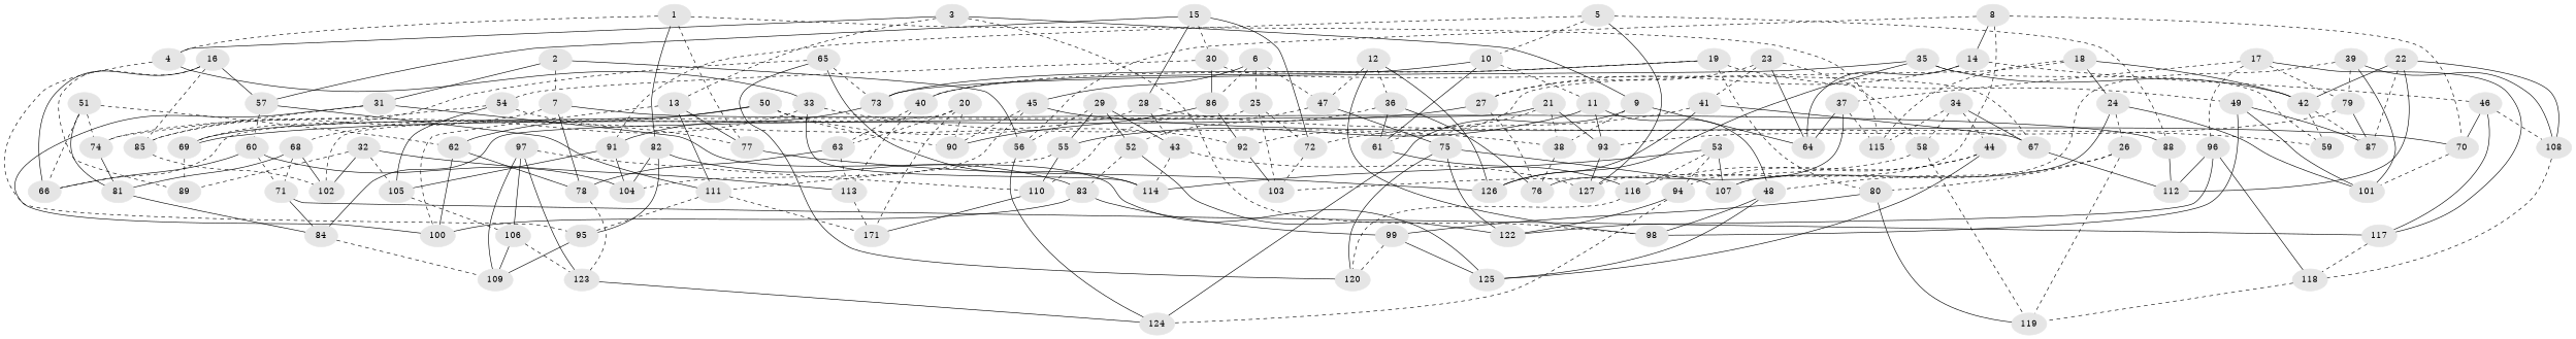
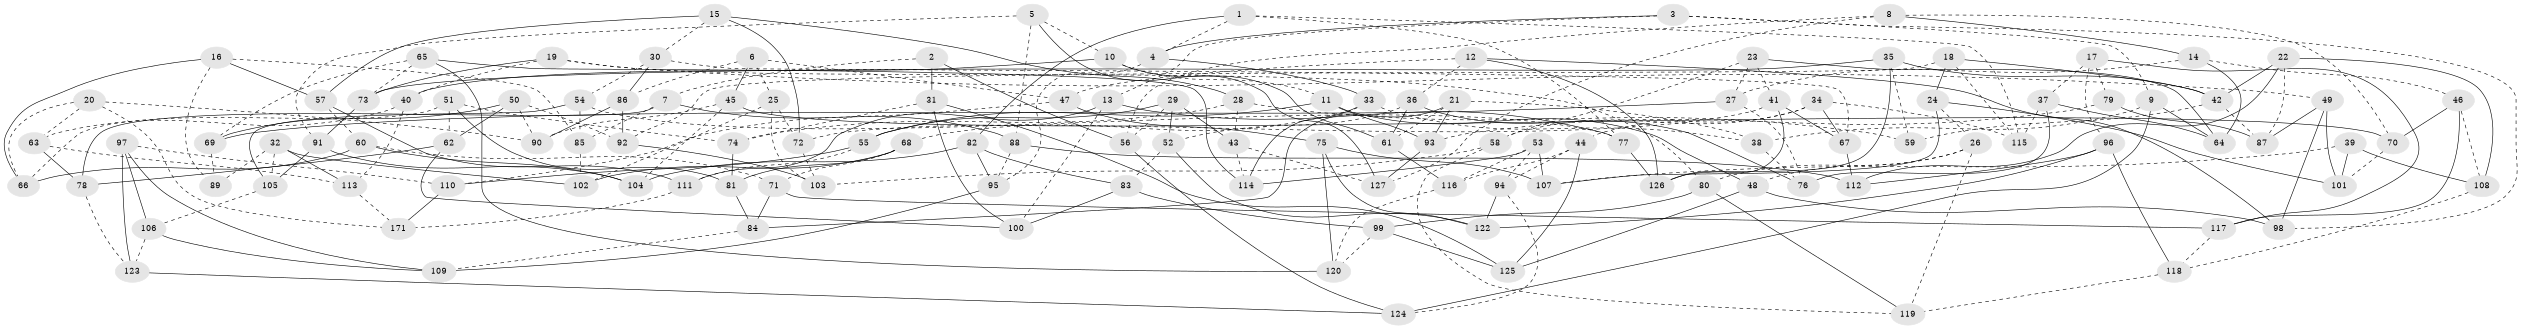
  graph {
    node [color=gray90 style=filled]
    edge [style=solid]
    1
    4
    77
    82
    115
    33
    95
    126
    104
    83
    2
    7
    31
    56
    88
    78
    85
    100
    74
    125
    124
    3
    9
    13
    98
    38
    64
    111
    68
    114
    109
    5
    10
    91
    127
    11
    40
    61
    112
    105
    6
    25
    45
    47
    86
    72
    102
    103
    70
    90
    75
    110
    92
    123
    8
    14
    27
    46
    101
    76
    48
    55
    93
    63
    113
    116
    12
    36
    52
    n70 [label=171]
    69
    117
    108
    15
    28
    30
    57
    59
    43
    54
    67
    60
    16
    89
    66
    17
    37
    79
    96
    87
    122
    118
    18
    24
    42
    26
    107
    19
    49
    73
    80
    119
    99
    20
    21
    84
    22
    23
    41
    58
    81
    29
    32
    106
    71
    34
    44
    94
    35
    39
    120
    50
    62
    51
    53
    65
    97
    1 -- 4 [style=dashed]
    1 -- 77 [style=dashed]
    1 -- 82
    1 -- 115 [style=dashed]
    4 -- 33
    4 -- 95 [style=dashed]
    77 -- 126
    82 -- 95
    82 -- 104
    82 -- 83
    33 -- 38 [style=dashed]
    33 -- 68 [style=dashed]
    33 -- 114
    95 -- 109
    83 -- 100
    83 -- 99
    2 -- 7 [style=dashed]
    2 -- 31
    2 -- 56
    7 -- 88
    7 -- 78
    7 -- 85 [style=dashed]
    31 -- 100
    31 -- 74 [style=dashed]
    31 -- 125
    56 -- 124
-   111 -- 95 [style=dashed]
+   88 -- 95 [style=dashed]
    88 -- 112
    78 -- 123 [style=dashed]
    85 -- 102 [style=dashed]
    74 -- 81
    3 -- 4
-   3 -- 9
+   3 -- 9 [style=dashed]
    3 -- 13 [style=dashed]
    3 -- 98 [style=dashed]
    9 -- 124
    9 -- 38 [style=dashed]
    9 -- 64
    13 -- 77
    13 -- 100 [style=dashed]
    13 -- 111
    38 -- 76 [style=dashed]
    111 -- n70 [style=dashed]
    68 -- 102
    68 -- 81
    68 -- 71 [style=dashed]
    5 -- 88 [style=dashed]
    5 -- 10 [style=dashed]
    5 -- 91 [style=dashed]
    5 -- 127
    10 -- 11 [style=dashed]
    10 -- 40
    10 -- 61
    91 -- 104
    91 -- 105
    11 -- 48
    11 -- 55
    11 -- 93
    40 -- 63 [style=dashed]
    40 -- 113 [style=dashed]
    61 -- 116
    105 -- 106 [style=dashed]
    6 -- 25 [style=dashed]
    6 -- 45
    6 -- 47 [style=dashed]
    6 -- 86 [style=dashed]
    25 -- 72 [style=dashed]
    25 -- 102 [style=dashed]
    25 -- 103 [style=dashed]
    45 -- 104 [style=dashed]
    45 -- 70
    45 -- 90 [style=dashed]
    47 -- 75
    47 -- 110 [style=dashed]
    86 -- 90
    86 -- 92
    72 -- 103 [style=dashed]
    70 -- 101 [style=dashed]
    75 -- 122
    75 -- 107
    75 -- 120
    110 -- n70
    92 -- 103
    123 -- 124
    8 -- 56 [style=dashed]
    8 -- 127 [style=dashed]
    8 -- 70 [style=dashed]
    8 -- 14
    14 -- 64
    14 -- 27 [style=dashed]
    14 -- 46 [style=dashed]
    27 -- 76 [style=dashed]
    27 -- 69
    46 -- 70
    46 -- 117
    46 -- 108 [style=dashed]
    48 -- 125
    48 -- 98
    55 -- 111 [style=dashed]
    55 -- 110
    93 -- 127
    63 -- 78
    63 -- 113 [style=dashed]
    113 -- n70 [style=dashed]
    116 -- 120 [style=dashed]
    12 -- 126
    12 -- 98
    12 -- 47 [style=dashed]
    12 -- 36 [style=dashed]
    36 -- 61
    36 -- 76
    36 -- 52 [style=dashed]
    52 -- 83 [style=dashed]
    52 -- 122
    69 -- 89 [style=dashed]
    117 -- 118 [style=dashed]
    108 -- 118 [style=dashed]
    15 -- 72
    15 -- 28
    15 -- 30 [style=dashed]
    15 -- 57
    28 -- 74 [style=dashed]
    28 -- 59 [style=dashed]
    28 -- 43 [style=dashed]
    30 -- 86
    30 -- 54 [style=dashed]
    30 -- 67 [style=dashed]
    57 -- 111
    57 -- 60 [style=dashed]
    43 -- 114 [style=dashed]
    43 -- 127 [style=dashed]
    54 -- 77 [style=dashed]
    54 -- 85 [style=dashed]
    54 -- 105
    67 -- 112
    60 -- 104
    60 -- 66
    60 -- 71 [style=dashed]
    16 -- 85 [style=dashed]
    16 -- 57
    16 -- 89 [style=dashed]
    16 -- 66
    17 -- 117
    17 -- 37 [style=dashed]
    17 -- 79 [style=dashed]
    17 -- 96 [style=dashed]
    37 -- 115 [style=dashed]
    37 -- 64
    37 -- 76
    79 -- 93 [style=dashed]
    79 -- 87
    96 -- 112
    96 -- 122
    96 -- 118
    118 -- 119 [style=dashed]
    18 -- 115 [style=dashed]
    18 -- 92 [style=dashed]
    18 -- 24
    18 -- 42
    24 -- 101
    24 -- 26 [style=dashed]
    24 -- 107
    42 -- 59 [style=dashed]
    42 -- 87 [style=dashed]
    26 -- 48 [style=dashed]
    26 -- 80 [style=dashed]
    26 -- 119 [style=dashed]
    19 -- 40 [style=dashed]
    19 -- 49 [style=dashed]
    19 -- 73
    19 -- 80 [style=dashed]
    49 -- 98
    49 -- 101
    49 -- 87
    73 -- 91
    80 -- 119
    80 -- 99
    99 -- 125
    99 -- 120 [style=dashed]
    20 -- 90 [style=dashed]
    20 -- 63 [style=dashed]
    20 -- n70 [style=dashed]
    20 -- 66 [style=dashed]
    21 -- 38 [style=dashed]
    21 -- 61 [style=dashed]
    21 -- 93
    21 -- 84
    84 -- 109 [style=dashed]
    22 -- 112
    22 -- 108
    22 -- 87 [style=dashed]
    22 -- 42
    23 -- 64
    23 -- 27 [style=dashed]
    23 -- 41 [style=dashed]
    23 -- 58 [style=dashed]
    41 -- 126
    41 -- 72 [style=dashed]
    41 -- 67
    58 -- 103 [style=dashed]
    58 -- 119 [style=dashed]
    81 -- 84
    29 -- 56 [style=dashed]
    29 -- 55
    29 -- 52
    29 -- 43
    32 -- 105 [style=dashed]
    32 -- 102
    32 -- 113
    32 -- 89 [style=dashed]
    106 -- 109
    106 -- 123 [style=dashed]
    71 -- 117
    71 -- 84
    34 -- 115 [style=dashed]
    34 -- 67
    34 -- 58 [style=dashed]
    34 -- 44 [style=dashed]
    44 -- 125
    44 -- 116 [style=dashed]
    44 -- 94 [style=dashed]
    94 -- 124 [style=dashed]
    94 -- 122
    35 -- 126
    35 -- 59 [style=dashed]
    35 -- 42
    35 -- 73
    39 -- 101
    39 -- 108
-   39 -- 79 [style=dashed]
    39 -- 107 [style=dashed]
    50 -- 90 [style=dashed]
    50 -- 92 [style=dashed]
    50 -- 69
    50 -- 62
    62 -- 78
    62 -- 100
    51 -- 74 [style=dashed]
    51 -- 66 [style=dashed]
    51 -- 81
    51 -- 62 [style=dashed]
    53 -- 114
    53 -- 116 [style=dashed]
    53 -- 107
    53 -- 94 [style=dashed]
    65 -- 114
    65 -- 69 [style=dashed]
    65 -- 73 [style=dashed]
    65 -- 120
    97 -- 109
    97 -- 110 [style=dashed]
    97 -- 123
    97 -- 106
  }
